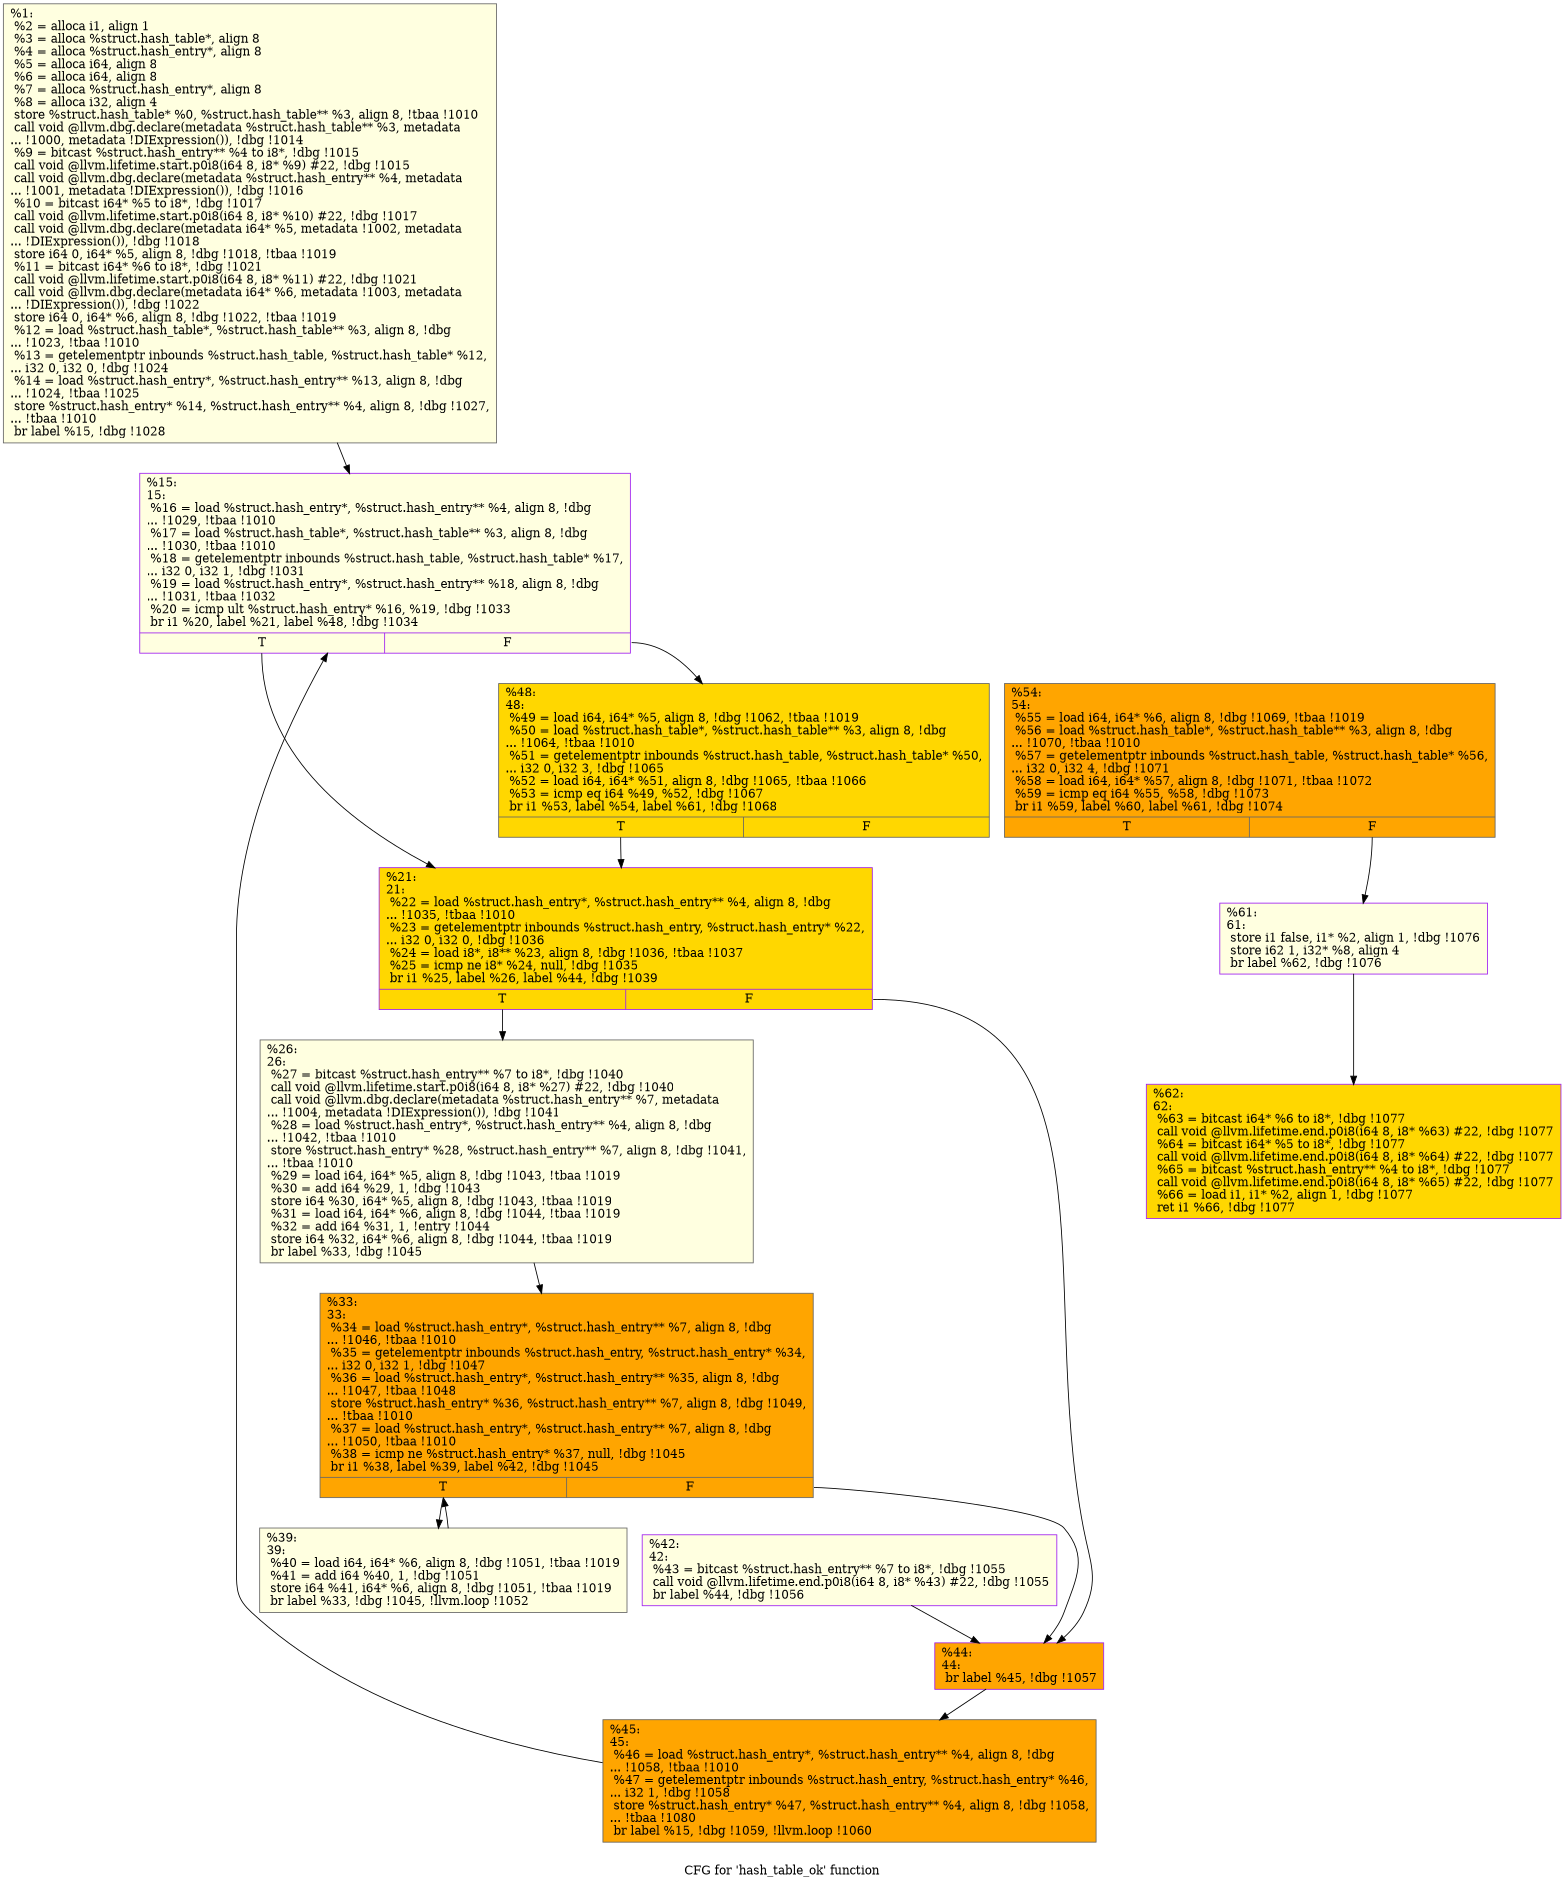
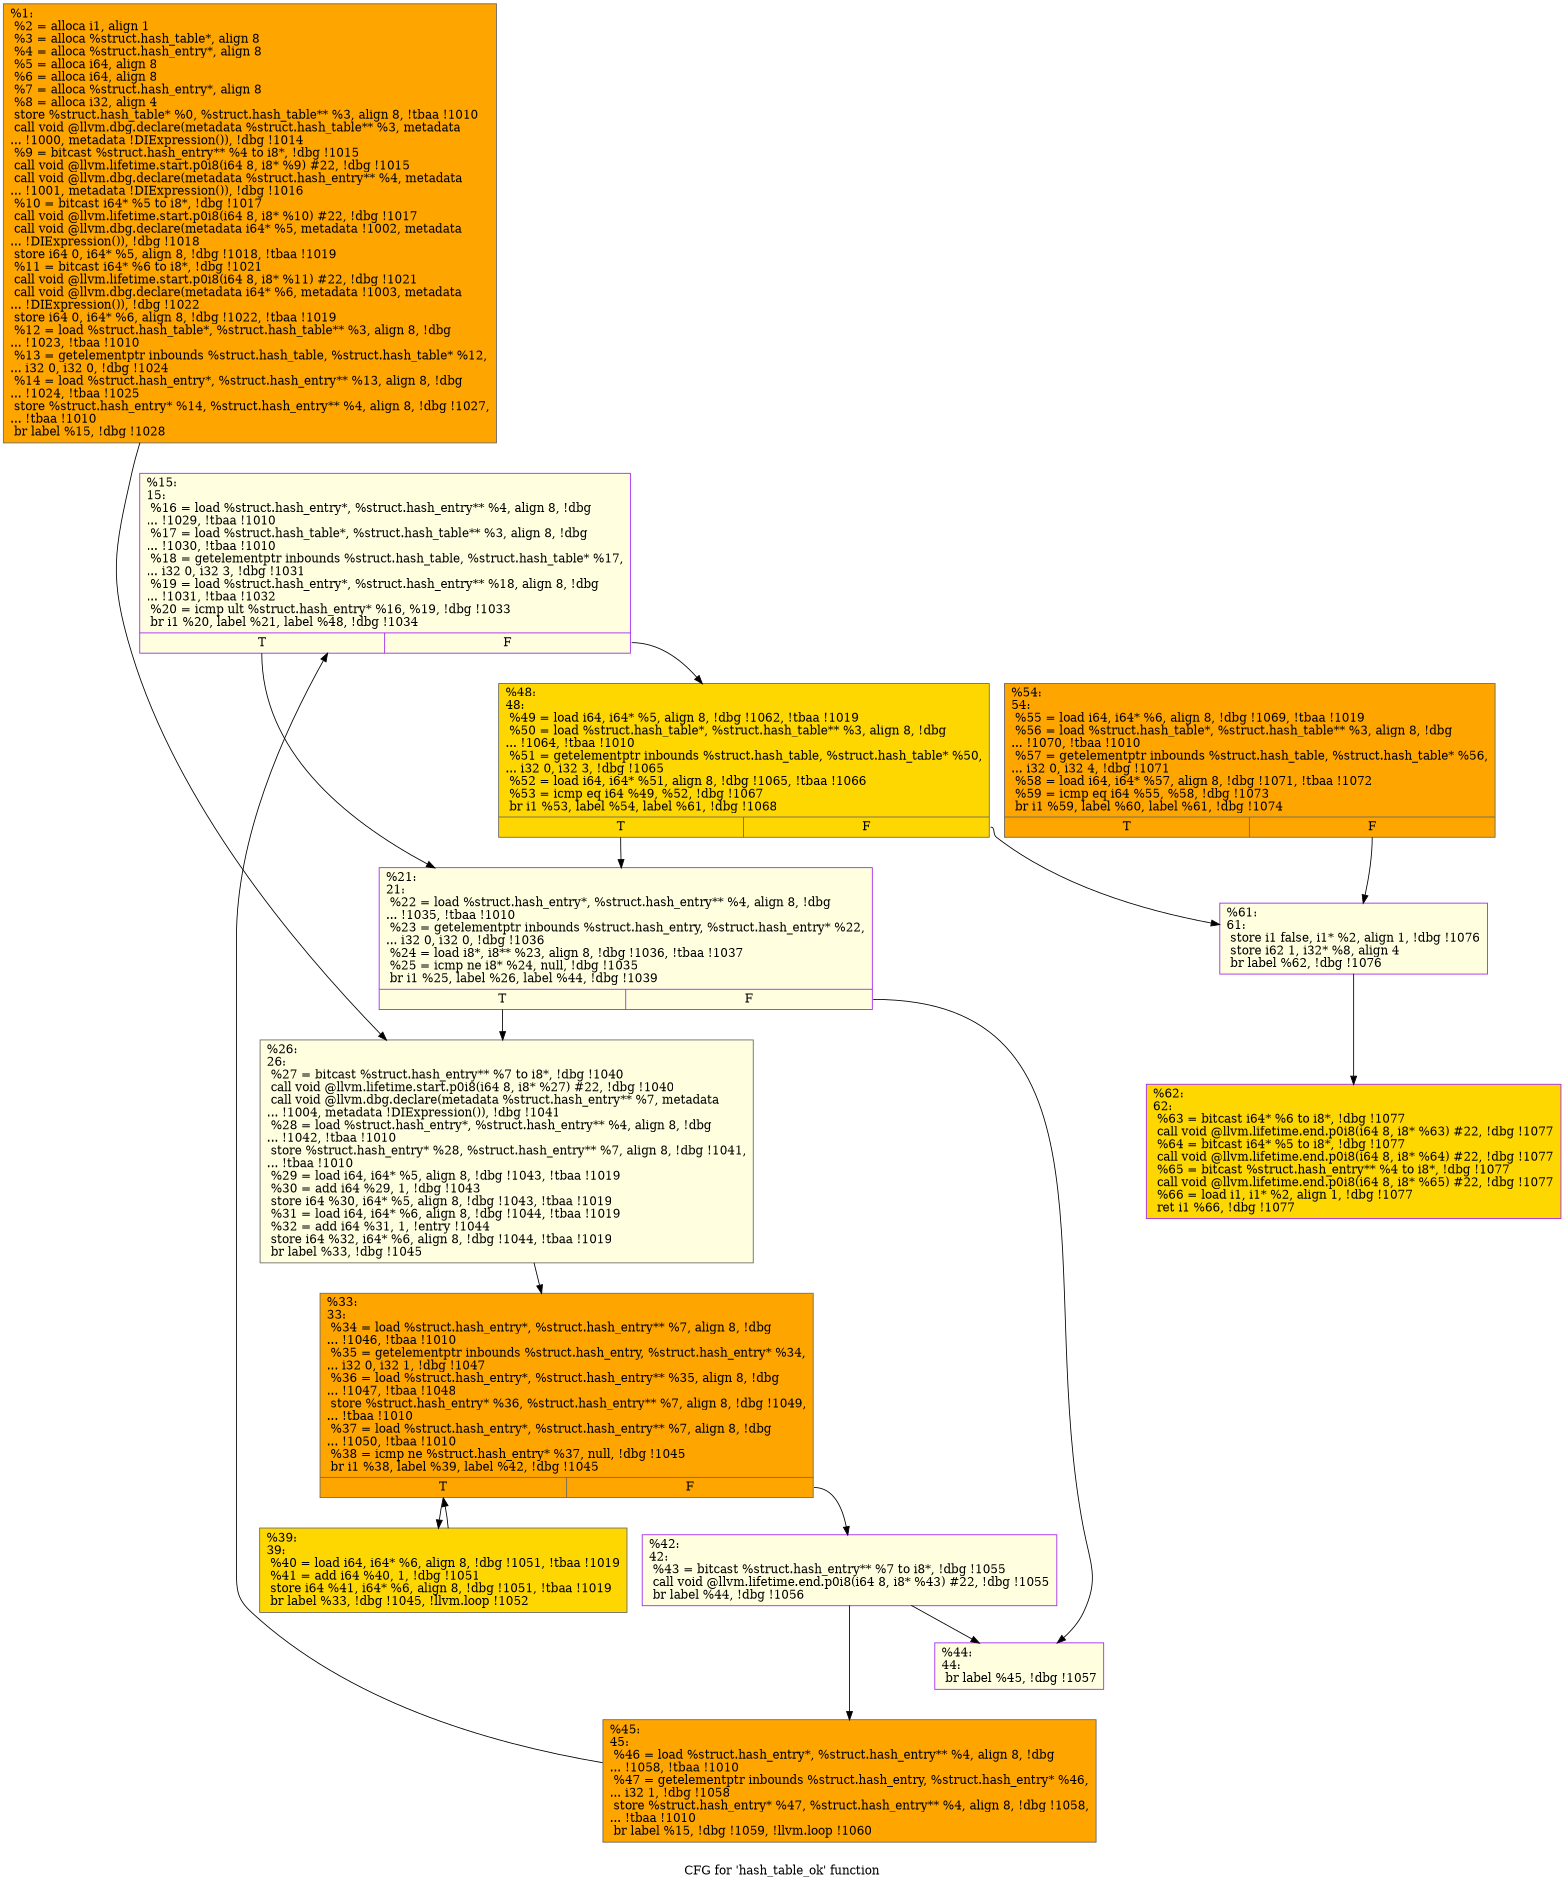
  digraph {
    label="CFG for 'hash_table_ok' function"
    node [color=gray40 fillcolor=lightyellow shape=record style=filled]
-   n1 [label="{%1:\l  %2 = alloca i1, align 1\l  %3 = alloca %struct.hash_table*, align 8\l  %4 = alloca %struct.hash_entry*, align 8\l  %5 = alloca i64, align 8\l  %6 = alloca i64, align 8\l  %7 = alloca %struct.hash_entry*, align 8\l  %8 = alloca i32, align 4\l  store %struct.hash_table* %0, %struct.hash_table** %3, align 8, !tbaa !1010\l  call void @llvm.dbg.declare(metadata %struct.hash_table** %3, metadata\l... !1000, metadata !DIExpression()), !dbg !1014\l  %9 = bitcast %struct.hash_entry** %4 to i8*, !dbg !1015\l  call void @llvm.lifetime.start.p0i8(i64 8, i8* %9) #22, !dbg !1015\l  call void @llvm.dbg.declare(metadata %struct.hash_entry** %4, metadata\l... !1001, metadata !DIExpression()), !dbg !1016\l  %10 = bitcast i64* %5 to i8*, !dbg !1017\l  call void @llvm.lifetime.start.p0i8(i64 8, i8* %10) #22, !dbg !1017\l  call void @llvm.dbg.declare(metadata i64* %5, metadata !1002, metadata\l... !DIExpression()), !dbg !1018\l  store i64 0, i64* %5, align 8, !dbg !1018, !tbaa !1019\l  %11 = bitcast i64* %6 to i8*, !dbg !1021\l  call void @llvm.lifetime.start.p0i8(i64 8, i8* %11) #22, !dbg !1021\l  call void @llvm.dbg.declare(metadata i64* %6, metadata !1003, metadata\l... !DIExpression()), !dbg !1022\l  store i64 0, i64* %6, align 8, !dbg !1022, !tbaa !1019\l  %12 = load %struct.hash_table*, %struct.hash_table** %3, align 8, !dbg\l... !1023, !tbaa !1010\l  %13 = getelementptr inbounds %struct.hash_table, %struct.hash_table* %12,\l... i32 0, i32 0, !dbg !1024\l  %14 = load %struct.hash_entry*, %struct.hash_entry** %13, align 8, !dbg\l... !1024, !tbaa !1025\l  store %struct.hash_entry* %14, %struct.hash_entry** %4, align 8, !dbg !1027,\l... !tbaa !1010\l  br label %15, !dbg !1028\l}"]
-   n2 [color=purple label="{%15:\l15:                                               \l  %16 = load %struct.hash_entry*, %struct.hash_entry** %4, align 8, !dbg\l... !1029, !tbaa !1010\l  %17 = load %struct.hash_table*, %struct.hash_table** %3, align 8, !dbg\l... !1030, !tbaa !1010\l  %18 = getelementptr inbounds %struct.hash_table, %struct.hash_table* %17,\l... i32 0, i32 1, !dbg !1031\l  %19 = load %struct.hash_entry*, %struct.hash_entry** %18, align 8, !dbg\l... !1031, !tbaa !1032\l  %20 = icmp ult %struct.hash_entry* %16, %19, !dbg !1033\l  br i1 %20, label %21, label %48, !dbg !1034\l|{<s0>T|<s1>F}}"]
-   n3 [color=purple fillcolor=gold label="{%21:\l21:                                               \l  %22 = load %struct.hash_entry*, %struct.hash_entry** %4, align 8, !dbg\l... !1035, !tbaa !1010\l  %23 = getelementptr inbounds %struct.hash_entry, %struct.hash_entry* %22,\l... i32 0, i32 0, !dbg !1036\l  %24 = load i8*, i8** %23, align 8, !dbg !1036, !tbaa !1037\l  %25 = icmp ne i8* %24, null, !dbg !1035\l  br i1 %25, label %26, label %44, !dbg !1039\l|{<s0>T|<s1>F}}"]
+   n1 [fillcolor=orange label="{%1:\l  %2 = alloca i1, align 1\l  %3 = alloca %struct.hash_table*, align 8\l  %4 = alloca %struct.hash_entry*, align 8\l  %5 = alloca i64, align 8\l  %6 = alloca i64, align 8\l  %7 = alloca %struct.hash_entry*, align 8\l  %8 = alloca i32, align 4\l  store %struct.hash_table* %0, %struct.hash_table** %3, align 8, !tbaa !1010\l  call void @llvm.dbg.declare(metadata %struct.hash_table** %3, metadata\l... !1000, metadata !DIExpression()), !dbg !1014\l  %9 = bitcast %struct.hash_entry** %4 to i8*, !dbg !1015\l  call void @llvm.lifetime.start.p0i8(i64 8, i8* %9) #22, !dbg !1015\l  call void @llvm.dbg.declare(metadata %struct.hash_entry** %4, metadata\l... !1001, metadata !DIExpression()), !dbg !1016\l  %10 = bitcast i64* %5 to i8*, !dbg !1017\l  call void @llvm.lifetime.start.p0i8(i64 8, i8* %10) #22, !dbg !1017\l  call void @llvm.dbg.declare(metadata i64* %5, metadata !1002, metadata\l... !DIExpression()), !dbg !1018\l  store i64 0, i64* %5, align 8, !dbg !1018, !tbaa !1019\l  %11 = bitcast i64* %6 to i8*, !dbg !1021\l  call void @llvm.lifetime.start.p0i8(i64 8, i8* %11) #22, !dbg !1021\l  call void @llvm.dbg.declare(metadata i64* %6, metadata !1003, metadata\l... !DIExpression()), !dbg !1022\l  store i64 0, i64* %6, align 8, !dbg !1022, !tbaa !1019\l  %12 = load %struct.hash_table*, %struct.hash_table** %3, align 8, !dbg\l... !1023, !tbaa !1010\l  %13 = getelementptr inbounds %struct.hash_table, %struct.hash_table* %12,\l... i32 0, i32 0, !dbg !1024\l  %14 = load %struct.hash_entry*, %struct.hash_entry** %13, align 8, !dbg\l... !1024, !tbaa !1025\l  store %struct.hash_entry* %14, %struct.hash_entry** %4, align 8, !dbg !1027,\l... !tbaa !1010\l  br label %15, !dbg !1028\l}"]
+   n2 [color=purple label="{%15:\l15:                                               \l  %16 = load %struct.hash_entry*, %struct.hash_entry** %4, align 8, !dbg\l... !1029, !tbaa !1010\l  %17 = load %struct.hash_table*, %struct.hash_table** %3, align 8, !dbg\l... !1030, !tbaa !1010\l  %18 = getelementptr inbounds %struct.hash_table, %struct.hash_table* %17,\l... i32 0, i32 3, !dbg !1031\l  %19 = load %struct.hash_entry*, %struct.hash_entry** %18, align 8, !dbg\l... !1031, !tbaa !1032\l  %20 = icmp ult %struct.hash_entry* %16, %19, !dbg !1033\l  br i1 %20, label %21, label %48, !dbg !1034\l|{<s0>T|<s1>F}}"]
+   n3 [color=purple label="{%21:\l21:                                               \l  %22 = load %struct.hash_entry*, %struct.hash_entry** %4, align 8, !dbg\l... !1035, !tbaa !1010\l  %23 = getelementptr inbounds %struct.hash_entry, %struct.hash_entry* %22,\l... i32 0, i32 0, !dbg !1036\l  %24 = load i8*, i8** %23, align 8, !dbg !1036, !tbaa !1037\l  %25 = icmp ne i8* %24, null, !dbg !1035\l  br i1 %25, label %26, label %44, !dbg !1039\l|{<s0>T|<s1>F}}"]
    n4 [fillcolor=gold label="{%48:\l48:                                               \l  %49 = load i64, i64* %5, align 8, !dbg !1062, !tbaa !1019\l  %50 = load %struct.hash_table*, %struct.hash_table** %3, align 8, !dbg\l... !1064, !tbaa !1010\l  %51 = getelementptr inbounds %struct.hash_table, %struct.hash_table* %50,\l... i32 0, i32 3, !dbg !1065\l  %52 = load i64, i64* %51, align 8, !dbg !1065, !tbaa !1066\l  %53 = icmp eq i64 %49, %52, !dbg !1067\l  br i1 %53, label %54, label %61, !dbg !1068\l|{<s0>T|<s1>F}}"]
    n5 [label="{%26:\l26:                                               \l  %27 = bitcast %struct.hash_entry** %7 to i8*, !dbg !1040\l  call void @llvm.lifetime.start.p0i8(i64 8, i8* %27) #22, !dbg !1040\l  call void @llvm.dbg.declare(metadata %struct.hash_entry** %7, metadata\l... !1004, metadata !DIExpression()), !dbg !1041\l  %28 = load %struct.hash_entry*, %struct.hash_entry** %4, align 8, !dbg\l... !1042, !tbaa !1010\l  store %struct.hash_entry* %28, %struct.hash_entry** %7, align 8, !dbg !1041,\l... !tbaa !1010\l  %29 = load i64, i64* %5, align 8, !dbg !1043, !tbaa !1019\l  %30 = add i64 %29, 1, !dbg !1043\l  store i64 %30, i64* %5, align 8, !dbg !1043, !tbaa !1019\l  %31 = load i64, i64* %6, align 8, !dbg !1044, !tbaa !1019\l  %32 = add i64 %31, 1, !entry !1044\l  store i64 %32, i64* %6, align 8, !dbg !1044, !tbaa !1019\l  br label %33, !dbg !1045\l}"]
-   n6 [color=purple fillcolor=orange label="{%44:\l44:                                               \l  br label %45, !dbg !1057\l}"]
+   n6 [color=purple label="{%44:\l44:                                               \l  br label %45, !dbg !1057\l}"]
    n7 [color=purple label="{%61:\l61:                                               \l  store i1 false, i1* %2, align 1, !dbg !1076\l  store i62 1, i32* %8, align 4\l  br label %62, !dbg !1076\l}"]
    n8 [fillcolor=orange label="{%33:\l33:                                               \l  %34 = load %struct.hash_entry*, %struct.hash_entry** %7, align 8, !dbg\l... !1046, !tbaa !1010\l  %35 = getelementptr inbounds %struct.hash_entry, %struct.hash_entry* %34,\l... i32 0, i32 1, !dbg !1047\l  %36 = load %struct.hash_entry*, %struct.hash_entry** %35, align 8, !dbg\l... !1047, !tbaa !1048\l  store %struct.hash_entry* %36, %struct.hash_entry** %7, align 8, !dbg !1049,\l... !tbaa !1010\l  %37 = load %struct.hash_entry*, %struct.hash_entry** %7, align 8, !dbg\l... !1050, !tbaa !1010\l  %38 = icmp ne %struct.hash_entry* %37, null, !dbg !1045\l  br i1 %38, label %39, label %42, !dbg !1045\l|{<s0>T|<s1>F}}"]
-   n9 [fillcolor=orange label="{%45:\l45:                                               \l  %46 = load %struct.hash_entry*, %struct.hash_entry** %4, align 8, !dbg\l... !1058, !tbaa !1010\l  %47 = getelementptr inbounds %struct.hash_entry, %struct.hash_entry* %46,\l... i32 1, !dbg !1058\l  store %struct.hash_entry* %47, %struct.hash_entry** %4, align 8, !dbg !1058,\l... !tbaa !1080\l  br label %15, !dbg !1059, !llvm.loop !1060\l}"]
+   n9 [fillcolor=orange label="{%45:\l45:                                               \l  %46 = load %struct.hash_entry*, %struct.hash_entry** %4, align 8, !dbg\l... !1058, !tbaa !1010\l  %47 = getelementptr inbounds %struct.hash_entry, %struct.hash_entry* %46,\l... i32 1, !dbg !1058\l  store %struct.hash_entry* %47, %struct.hash_entry** %4, align 8, !dbg !1058,\l... !tbaa !1010\l  br label %15, !dbg !1059, !llvm.loop !1060\l}"]
    n10 [fillcolor=orange label="{%54:\l54:                                               \l  %55 = load i64, i64* %6, align 8, !dbg !1069, !tbaa !1019\l  %56 = load %struct.hash_table*, %struct.hash_table** %3, align 8, !dbg\l... !1070, !tbaa !1010\l  %57 = getelementptr inbounds %struct.hash_table, %struct.hash_table* %56,\l... i32 0, i32 4, !dbg !1071\l  %58 = load i64, i64* %57, align 8, !dbg !1071, !tbaa !1072\l  %59 = icmp eq i64 %55, %58, !dbg !1073\l  br i1 %59, label %60, label %61, !dbg !1074\l|{<s0>T|<s1>F}}"]
    n11 [color=purple fillcolor=gold label="{%62:\l62:                                               \l  %63 = bitcast i64* %6 to i8*, !dbg !1077\l  call void @llvm.lifetime.end.p0i8(i64 8, i8* %63) #22, !dbg !1077\l  %64 = bitcast i64* %5 to i8*, !dbg !1077\l  call void @llvm.lifetime.end.p0i8(i64 8, i8* %64) #22, !dbg !1077\l  %65 = bitcast %struct.hash_entry** %4 to i8*, !dbg !1077\l  call void @llvm.lifetime.end.p0i8(i64 8, i8* %65) #22, !dbg !1077\l  %66 = load i1, i1* %2, align 1, !dbg !1077\l  ret i1 %66, !dbg !1077\l}"]
-   n12 [label="{%39:\l39:                                               \l  %40 = load i64, i64* %6, align 8, !dbg !1051, !tbaa !1019\l  %41 = add i64 %40, 1, !dbg !1051\l  store i64 %41, i64* %6, align 8, !dbg !1051, !tbaa !1019\l  br label %33, !dbg !1045, !llvm.loop !1052\l}"]
+   n12 [fillcolor=gold label="{%39:\l39:                                               \l  %40 = load i64, i64* %6, align 8, !dbg !1051, !tbaa !1019\l  %41 = add i64 %40, 1, !dbg !1051\l  store i64 %41, i64* %6, align 8, !dbg !1051, !tbaa !1019\l  br label %33, !dbg !1045, !llvm.loop !1052\l}"]
    n13 [color=purple label="{%42:\l42:                                               \l  %43 = bitcast %struct.hash_entry** %7 to i8*, !dbg !1055\l  call void @llvm.lifetime.end.p0i8(i64 8, i8* %43) #22, !dbg !1055\l  br label %44, !dbg !1056\l}"]
-   n1 -> n2
+   n1 -> n5
    n2 -> n3 [tailport=s0]
    n2 -> n4 [tailport=s1]
    n3 -> n5 [tailport=s0]
    n3 -> n6 [tailport=s1]
    n4 -> n3 [tailport=s0]
+   n4 -> n7 [tailport=s1]
    n5 -> n8
-   n6 -> n9
+   n13 -> n9
    n7 -> n11
    n8 -> n12 [tailport=s0]
-   n8 -> n6 [tailport=s1]
+   n8 -> n13 [tailport=s1]
    n9 -> n2
    n10 -> n7 [tailport=s1]
    n12 -> n8
    n13 -> n6
  }
